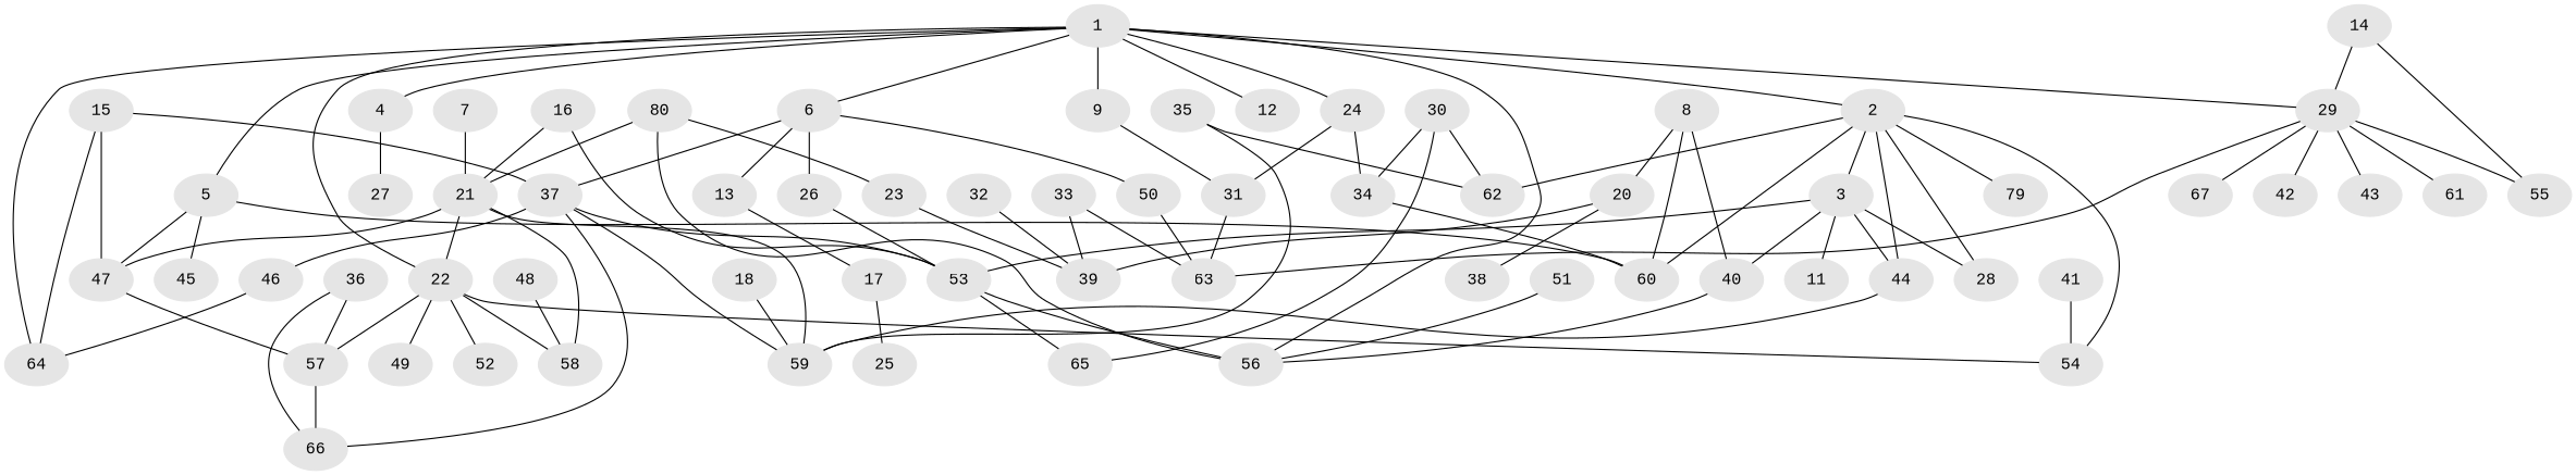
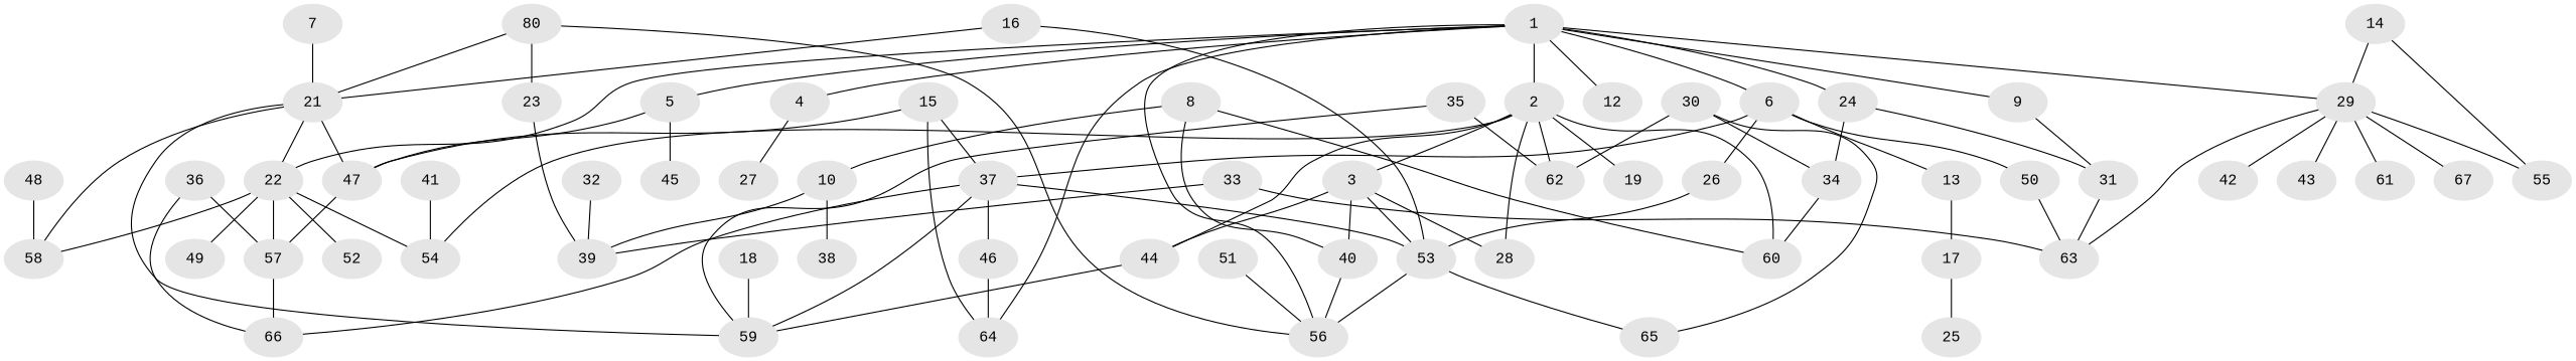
  graph {
    fontname="Liberation Mono"
    node [color=gray90 fontname="Liberation Mono" style=filled]
    edge [fontname="Liberation Mono" weight=1.0]
    1
    2
    4
    5
    6
    9
    12
    22
    24
    29
    56
    64
    3
-   19 [label=79]
+   19
    28
    44
    54
    60
    62
    27
    45
    47
    13
    26
    37
    50
    31
    57
    58
    49
    52
    34
    55
    42
    43
    61
    63
    67
-   11
    40
    53
    59
    65
    17
    66
    46
    7
    21
    8
-   20
+   20 [label=10]
    38
    39
    n53 [label=80]
    23
    25
    14
    15
    16
    18
    30
    32
    33
    35
    36
    41
    48
    51
    1 -- 2
    1 -- 4
    1 -- 5
    1 -- 6
    1 -- 9
    1 -- 12
    1 -- 22
    1 -- 24
    1 -- 29
    1 -- 56
    1 -- 64
    2 -- 3
    2 -- 19
    2 -- 28
    2 -- 44
    2 -- 54
    2 -- 60
    2 -- 62
    4 -- 27
-   5 -- 60
    5 -- 45
    5 -- 47
    6 -- 13
    6 -- 26
    6 -- 37
    6 -- 50
    9 -- 31
    22 -- 54
    22 -- 57
    22 -- 58
    22 -- 49
    22 -- 52
    24 -- 31
    24 -- 34
    29 -- 55
    29 -- 42
    29 -- 43
    29 -- 61
    29 -- 63
    29 -- 67
    3 -- 28
    3 -- 44
-   3 -- 11
    3 -- 40
    3 -- 53
    44 -- 59
    47 -- 57
    13 -- 17
    26 -- 53
    37 -- 53
    37 -- 59
    37 -- 66
    37 -- 46
    50 -- 63
    31 -- 63
    57 -- 66 [weight=2.0]
    34 -- 60
    40 -- 56
    53 -- 56 [weight=2.0]
    53 -- 65
    17 -- 25
    46 -- 64
    7 -- 21
    21 -- 22
    21 -- 47
    21 -- 58
    21 -- 59
    8 -- 60
    8 -- 40
    8 -- 20
    20 -- 38
    20 -- 39
    n53 -- 56
    n53 -- 21
    n53 -- 23
    23 -- 39
    14 -- 29
    14 -- 55
    15 -- 64
    15 -- 47
    15 -- 37
    16 -- 53
    16 -- 21
    18 -- 59
    30 -- 62
    30 -- 34
    30 -- 65
    32 -- 39
    33 -- 63
    33 -- 39
    35 -- 62
    35 -- 59
    36 -- 57
    36 -- 66
    41 -- 54
    48 -- 58
    51 -- 56
  }
